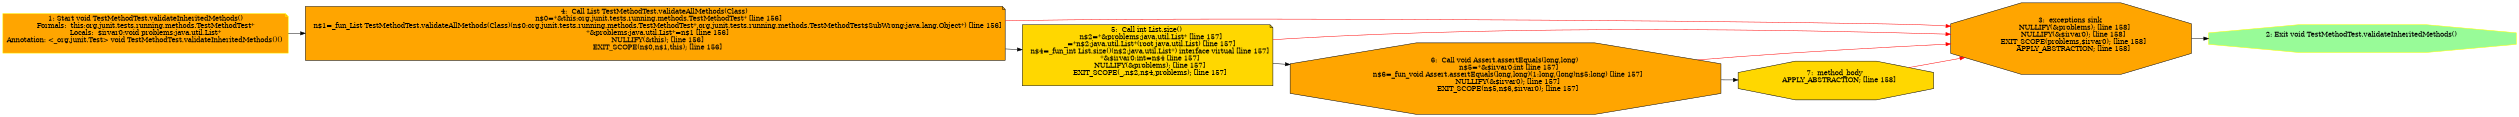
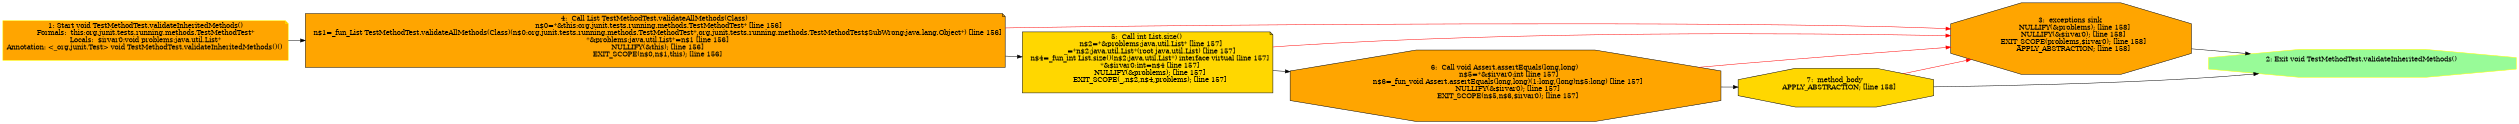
  digraph {
    rankdir=LR
    node [style=filled fillcolor=orange shape=octagon]
    n1 [color=yellow label="1: Start void TestMethodTest.validateInheritedMethods()\nFormals:  this:org.junit.tests.running.methods.TestMethodTest*\nLocals:  $irvar0:void problems:java.util.List*\nAnnotation: <_org.junit.Test> void TestMethodTest.validateInheritedMethods()() \n  " shape=note]
    n2 [label="4:  Call List TestMethodTest.validateAllMethods(Class) \n   n$0=*&this:org.junit.tests.running.methods.TestMethodTest* [line 156]\n  n$1=_fun_List TestMethodTest.validateAllMethods(Class)(n$0:org.junit.tests.running.methods.TestMethodTest*,org.junit.tests.running.methods.TestMethodTest$SubWrong:java.lang.Object*) [line 156]\n  *&problems:java.util.List*=n$1 [line 156]\n  NULLIFY(&this); [line 156]\n  EXIT_SCOPE(n$0,n$1,this); [line 156]\n " shape=note]
    n3 [label="3:  exceptions sink \n   NULLIFY(&problems); [line 158]\n  NULLIFY(&$irvar0); [line 158]\n  EXIT_SCOPE(problems,$irvar0); [line 158]\n  APPLY_ABSTRACTION; [line 158]\n "]
    n4 [label="5:  Call int List.size() \n   n$2=*&problems:java.util.List* [line 157]\n  _=*n$2:java.util.List*(root java.util.List) [line 157]\n  n$4=_fun_int List.size()(n$2:java.util.List*) interface virtual [line 157]\n  *&$irvar0:int=n$4 [line 157]\n  NULLIFY(&problems); [line 157]\n  EXIT_SCOPE(_,n$2,n$4,problems); [line 157]\n " shape=note fillcolor=gold]
    n5 [color=yellow label="2: Exit void TestMethodTest.validateInheritedMethods() \n  " fillcolor=palegreen]
    n6 [label="6:  Call void Assert.assertEquals(long,long) \n   n$5=*&$irvar0:int [line 157]\n  n$6=_fun_void Assert.assertEquals(long,long)(1:long,(long)n$5:long) [line 157]\n  NULLIFY(&$irvar0); [line 157]\n  EXIT_SCOPE(n$5,n$6,$irvar0); [line 157]\n "]
    n7 [label="7:  method_body \n   APPLY_ABSTRACTION; [line 158]\n " fillcolor=gold]
    n1 -> n2
    n2 -> n3 [color=red]
    n2 -> n4
    n3 -> n5
    n4 -> n3 [color=red]
    n4 -> n6
    n6 -> n3 [color=red]
    n6 -> n7
    n7 -> n3 [color=red]
+   n7 -> n5
  }
